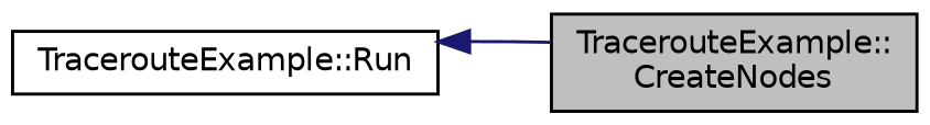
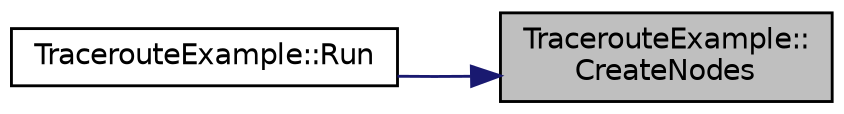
  digraph {
    rankdir=RL
    node [color=black fontname=Helvetica fontsize=10 shape=record style=filled]
    n1 [fillcolor=grey75 fontcolor=black height=0.2 label="TracerouteExample::\lCreateNodes" width=0.4]
    n2 [fillcolor=white height=0.2 label="TracerouteExample::Run" width=0.4]
-   n2 -> n1 [color=midnightblue dir=back fontname=Helvetica fontsize=10 labelfontname=Helvetica labelfontsize=10 style=solid]
+   n1 -> n2 [color=midnightblue dir=back fontname=Helvetica fontsize=10 labelfontname=Helvetica labelfontsize=10 style=solid]
  }
